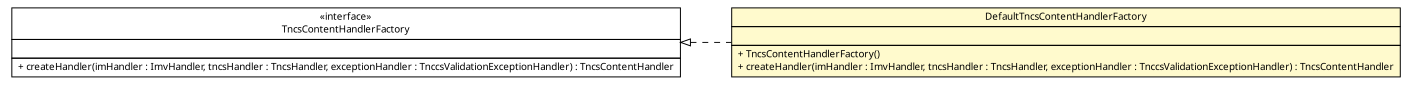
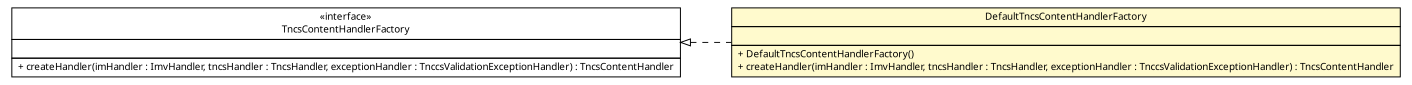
  digraph {
    nodesep=0.25
    ranksep=0.5
    rankdir=LR
    fontname="Noto Sans"
    node [fontcolor=black fontname="Noto Sans" fontsize=10.0 shape=plaintext]
    n1 [label=<<table title="de.hsbremen.tc.tnc.tnccs.message.handler.TncsContentHandlerFactory" border="0" cellborder="1" cellspacing="0" cellpadding="2" port="p" href="../TncsContentHandlerFactory.html"> 		<tr><td><table border="0" cellspacing="0" cellpadding="1"> <tr><td align="center" balign="center"> &#171;interface&#187; </td></tr> <tr><td align="center" balign="center"> TncsContentHandlerFactory </td></tr> 		</table></td></tr> 		<tr><td><table border="0" cellspacing="0" cellpadding="1"> <tr><td align="left" balign="left">  </td></tr> 		</table></td></tr> 		<tr><td><table border="0" cellspacing="0" cellpadding="1"> <tr><td align="left" balign="left"> + createHandler(imHandler : ImvHandler, tncsHandler : TncsHandler, exceptionHandler : TnccsValidationExceptionHandler) : TncsContentHandler </td></tr> 		</table></td></tr> 		</table>>]
-   n2 [label=<<table title="de.hsbremen.tc.tnc.tnccs.message.handler.simple.DefaultTncsContentHandlerFactory" border="0" cellborder="1" cellspacing="0" cellpadding="2" port="p" bgcolor="lemonChiffon" href="./DefaultTncsContentHandlerFactory.html"> 		<tr><td><table border="0" cellspacing="0" cellpadding="1"> <tr><td align="center" balign="center"> DefaultTncsContentHandlerFactory </td></tr> 		</table></td></tr> 		<tr><td><table border="0" cellspacing="0" cellpadding="1"> <tr><td align="left" balign="left">  </td></tr> 		</table></td></tr> 		<tr><td><table border="0" cellspacing="0" cellpadding="1"> <tr><td align="left" balign="left"> + TncsContentHandlerFactory() </td></tr> <tr><td align="left" balign="left"> + createHandler(imHandler : ImvHandler, tncsHandler : TncsHandler, exceptionHandler : TnccsValidationExceptionHandler) : TncsContentHandler </td></tr> 		</table></td></tr> 		</table>>]
+   n2 [label=<<table title="de.hsbremen.tc.tnc.tnccs.message.handler.simple.DefaultTncsContentHandlerFactory" border="0" cellborder="1" cellspacing="0" cellpadding="2" port="p" bgcolor="lemonChiffon" href="./DefaultTncsContentHandlerFactory.html"> 		<tr><td><table border="0" cellspacing="0" cellpadding="1"> <tr><td align="center" balign="center"> DefaultTncsContentHandlerFactory </td></tr> 		</table></td></tr> 		<tr><td><table border="0" cellspacing="0" cellpadding="1"> <tr><td align="left" balign="left">  </td></tr> 		</table></td></tr> 		<tr><td><table border="0" cellspacing="0" cellpadding="1"> <tr><td align="left" balign="left"> + DefaultTncsContentHandlerFactory() </td></tr> <tr><td align="left" balign="left"> + createHandler(imHandler : ImvHandler, tncsHandler : TncsHandler, exceptionHandler : TnccsValidationExceptionHandler) : TncsContentHandler </td></tr> 		</table></td></tr> 		</table>>]
    n1 -> n2 [arrowtail=empty dir=back fontname="Noto Sans" fontsize=10 headport=p labelfontname=Helvetica labelfontsize=10 style=dashed tailport=p]
  }
